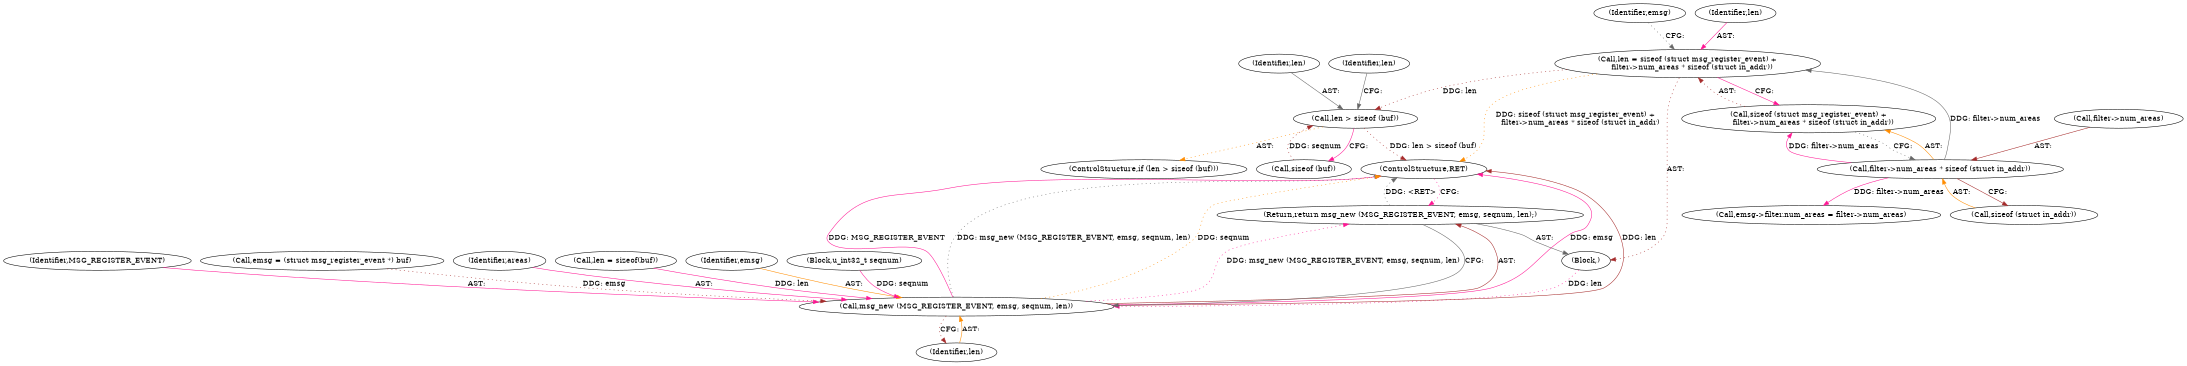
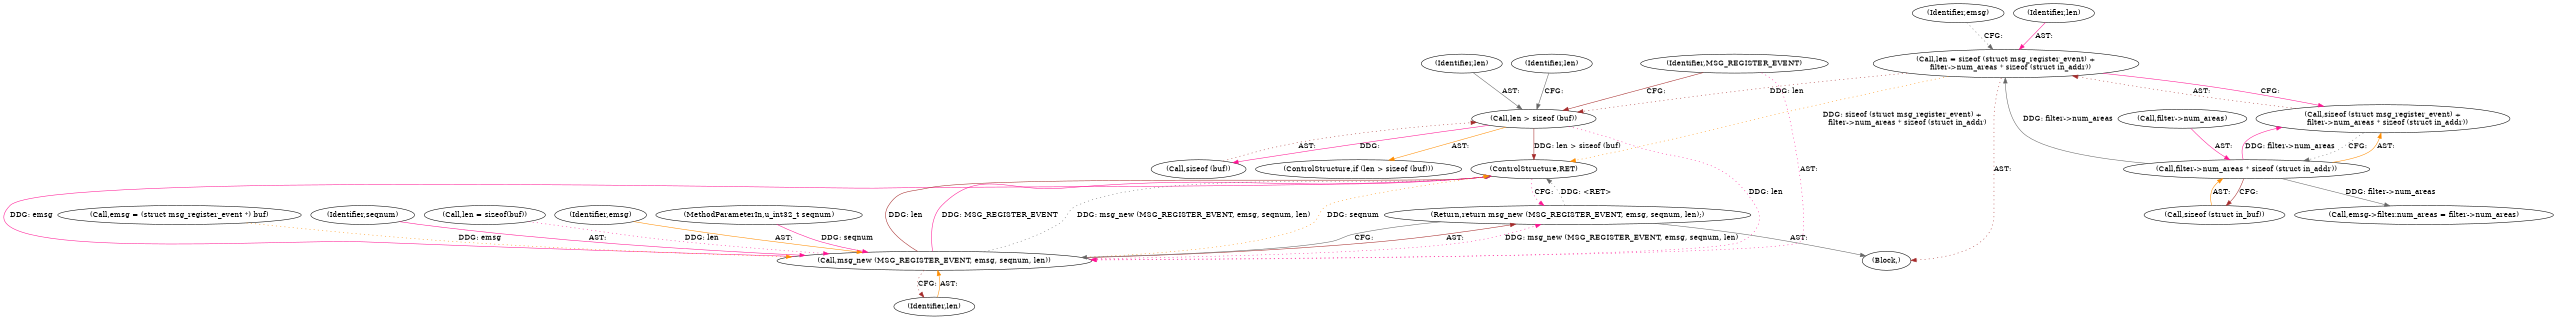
  digraph {
    edge [color=deeppink style=solid]
    n1 [label="(Call,len = sizeof (struct msg_register_event) +\n    filter->num_areas * sizeof (struct in_addr))"]
    n2 [label="(Call,len > sizeof (buf))"]
    n3 [label="(Call,sizeof (struct msg_register_event) +\n    filter->num_areas * sizeof (struct in_addr))"]
    n4 [label="(ControlStructure,RET)"]
    n5 [label="(Block,)"]
    n6 [label="(Call,msg_new (MSG_REGISTER_EVENT, emsg, seqnum, len))"]
    n7 [label="(Call,sizeof (buf))"]
    n8 [label="(ControlStructure,if (len > sizeof (buf)))"]
    n9 [label="(Call,filter->num_areas * sizeof (struct in_addr))"]
    n10 [label="(Return,return msg_new (MSG_REGISTER_EVENT, emsg, seqnum, len);)"]
-   n11 [label="(Call,sizeof (struct in_addr))"]
+   n11 [label="(Call,sizeof (struct in_buf))"]
    n12 [label="(Call,emsg->filter.num_areas = filter->num_areas)"]
    n13 [label="(Identifier,len)"]
    n14 [label="(Identifier,len)"]
    n15 [label="(Identifier,emsg)"]
    n16 [label="(Identifier,MSG_REGISTER_EVENT)"]
    n17 [label="(Call,emsg = (struct msg_register_event *) buf)"]
    n18 [label="(Identifier,len)"]
    n19 [label="(Identifier,len)"]
    n20 [label="(Call,filter->num_areas)"]
-   n21 [label="(Identifier,areas)"]
+   n21 [label="(Identifier,seqnum)"]
    n22 [label="(Call,len = sizeof(buf))"]
    n23 [label="(Identifier,emsg)"]
-   n24 [label="(Block,u_int32_t seqnum)"]
+   n24 [label="(MethodParameterIn,u_int32_t seqnum)"]
    n1 -> n2 [color=brown label="DDG: len" style=dotted]
    n1 -> n3 [label="CFG: "]
    n1 -> n4 [color=darkorange label="DDG: sizeof (struct msg_register_event) +\n    filter->num_areas * sizeof (struct in_addr)" style=dotted]
    n1 -> n5 [color=brown label="AST: " style=dotted]
-   n2 -> n4 [color=brown label="DDG: len > sizeof (buf)" style=dotted]
-   n5 -> n6 [label="DDG: len" style=dotted]
-   n2 -> n7 [label="CFG: "]
-   n2 -> n8 [color=darkorange label="AST: " style=dotted]
+   n2 -> n4 [color=brown label="DDG: len > sizeof (buf)"]
+   n2 -> n6 [label="DDG: len" style=dotted]
+   n2 -> n7 [label="DDG: "]
+   n2 -> n8 [color=darkorange label="AST: "]
    n3 -> n1 [color=brown label="AST: " style=dotted]
    n3 -> n9 [color=gray40 label="CFG: " style=dotted]
    n4 -> n10 [label="CFG: " style=dotted]
    n6 -> n4 [label="DDG: emsg"]
    n6 -> n4 [color=brown label="DDG: len"]
    n6 -> n4 [label="DDG: MSG_REGISTER_EVENT"]
    n6 -> n4 [color=gray40 label="DDG: msg_new (MSG_REGISTER_EVENT, emsg, seqnum, len)" style=dotted]
    n6 -> n4 [color=darkorange label="DDG: seqnum" style=dotted]
    n6 -> n10 [color=brown label="AST: "]
    n6 -> n10 [label="DDG: msg_new (MSG_REGISTER_EVENT, emsg, seqnum, len)" style=dotted]
    n6 -> n13 [color=brown label="CFG: " style=dotted]
-   n7 -> n2 [color=brown label="DDG: seqnum" style=dotted]
+   n7 -> n2 [color=brown label="AST: " style=dotted]
    n9 -> n1 [color=gray40 label="DDG: filter->num_areas"]
    n9 -> n3 [color=darkorange label="AST: "]
    n9 -> n3 [label="DDG: filter->num_areas"]
    n9 -> n11 [color=brown label="CFG: "]
-   n9 -> n12 [label="DDG: filter->num_areas"]
+   n9 -> n12 [color=gray40 label="DDG: filter->num_areas"]
    n10 -> n4 [color=gray40 label="DDG: <RET>" style=dotted]
    n10 -> n5 [color=gray40 label="AST: "]
    n10 -> n6 [color=gray40 label="CFG: "]
    n11 -> n9 [color=darkorange label="AST: "]
    n13 -> n6 [color=darkorange label="AST: "]
    n14 -> n2 [color=gray40 label="AST: "]
    n15 -> n1 [color=gray40 label="CFG: " style=dotted]
-   n16 -> n6 [label="AST: "]
-   n17 -> n6 [color=brown label="DDG: emsg" style=dotted]
+   n16 -> n2 [color=brown label="CFG: "]
+   n16 -> n6 [label="AST: " style=dotted]
+   n17 -> n6 [color=darkorange label="DDG: emsg" style=dotted]
    n18 -> n2 [color=gray40 label="CFG: "]
    n19 -> n1 [label="AST: "]
-   n20 -> n9 [color=brown label="AST: "]
+   n20 -> n9 [label="AST: "]
    n21 -> n6 [label="AST: "]
-   n22 -> n6 [label="DDG: len"]
+   n22 -> n6 [label="DDG: len" style=dotted]
    n23 -> n6 [color=darkorange label="AST: "]
    n24 -> n6 [label="DDG: seqnum"]
  }
